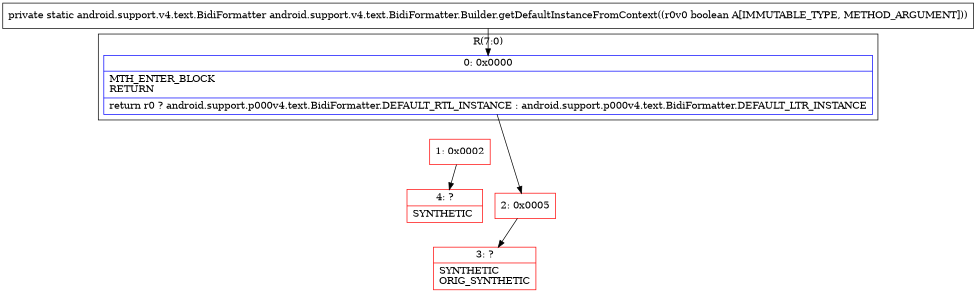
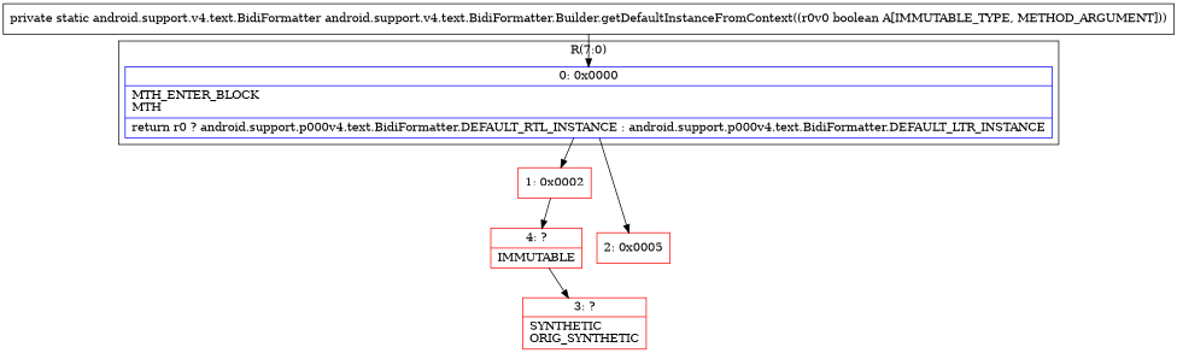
  digraph {
    node [color=red shape=record]
-   n1 [color=blue label="{0\:\ 0x0000|MTH_ENTER_BLOCK\lRETURN\l|return r0 ? android.support.p000v4.text.BidiFormatter.DEFAULT_RTL_INSTANCE : android.support.p000v4.text.BidiFormatter.DEFAULT_LTR_INSTANCE\l}"]
+   n1 [color=blue label="{0\:\ 0x0000|MTH_ENTER_BLOCK\lMTH\l|return r0 ? android.support.p000v4.text.BidiFormatter.DEFAULT_RTL_INSTANCE : android.support.p000v4.text.BidiFormatter.DEFAULT_LTR_INSTANCE\l}"]
    n2 [label="{1\:\ 0x0002}"]
    n3 [label="{2\:\ 0x0005}"]
-   n4 [label="{4\:\ ?|SYNTHETIC\l}"]
+   n4 [label="{4\:\ ?|IMMUTABLE\l}"]
    n5 [label="{3\:\ ?|SYNTHETIC\lORIG_SYNTHETIC\l}"]
    n6 [label="{private static android.support.v4.text.BidiFormatter android.support.v4.text.BidiFormatter.Builder.getDefaultInstanceFromContext((r0v0 boolean A[IMMUTABLE_TYPE, METHOD_ARGUMENT])) }" color=""]
    subgraph cluster_1 {
      label="R(7:0)"
      n1
    }
+   n1 -> n2
    n1 -> n3
    n2 -> n4
-   n3 -> n5
+   n4 -> n5
    n6 -> n1
  }
